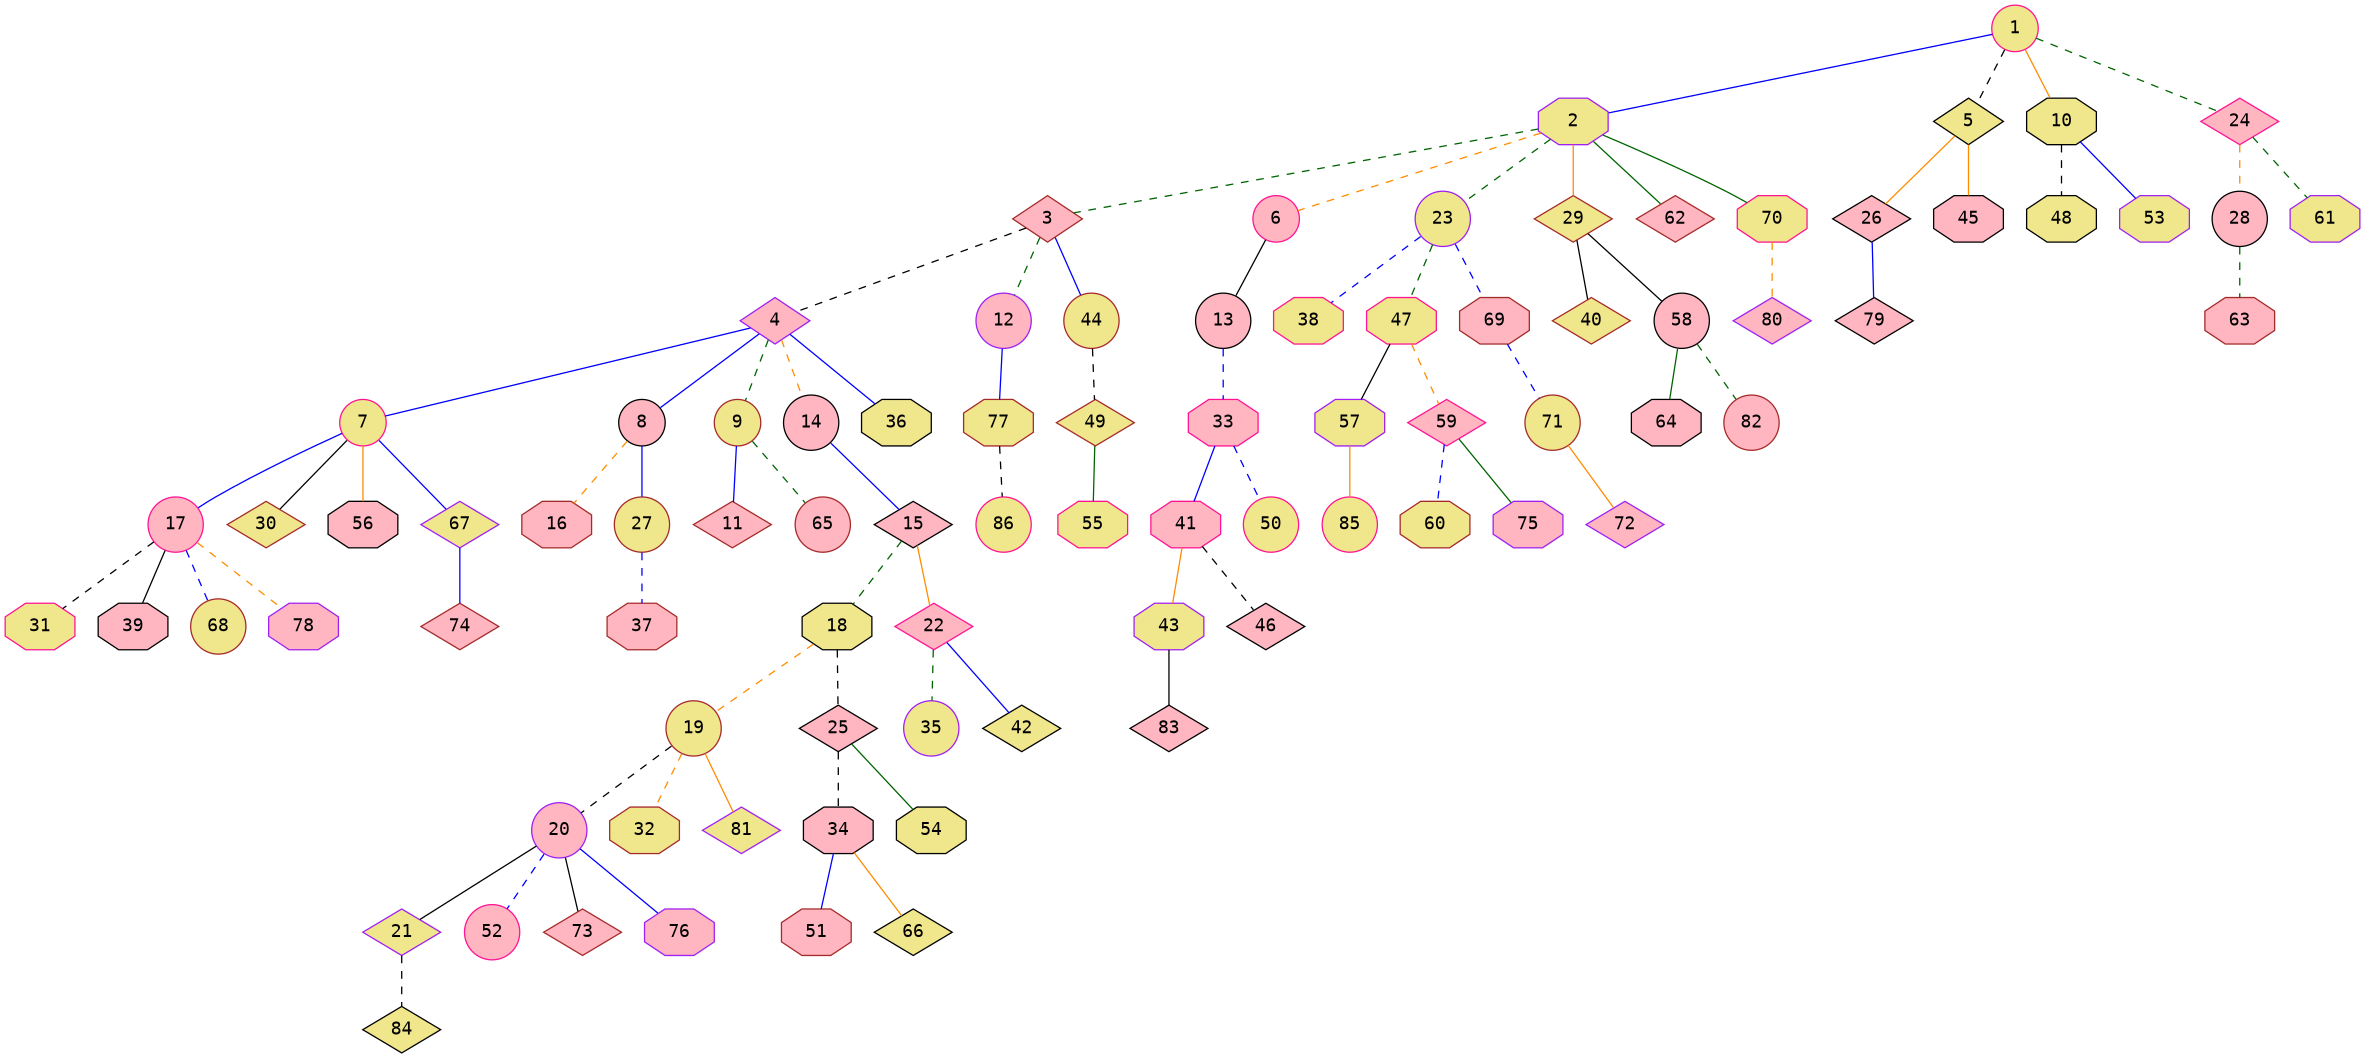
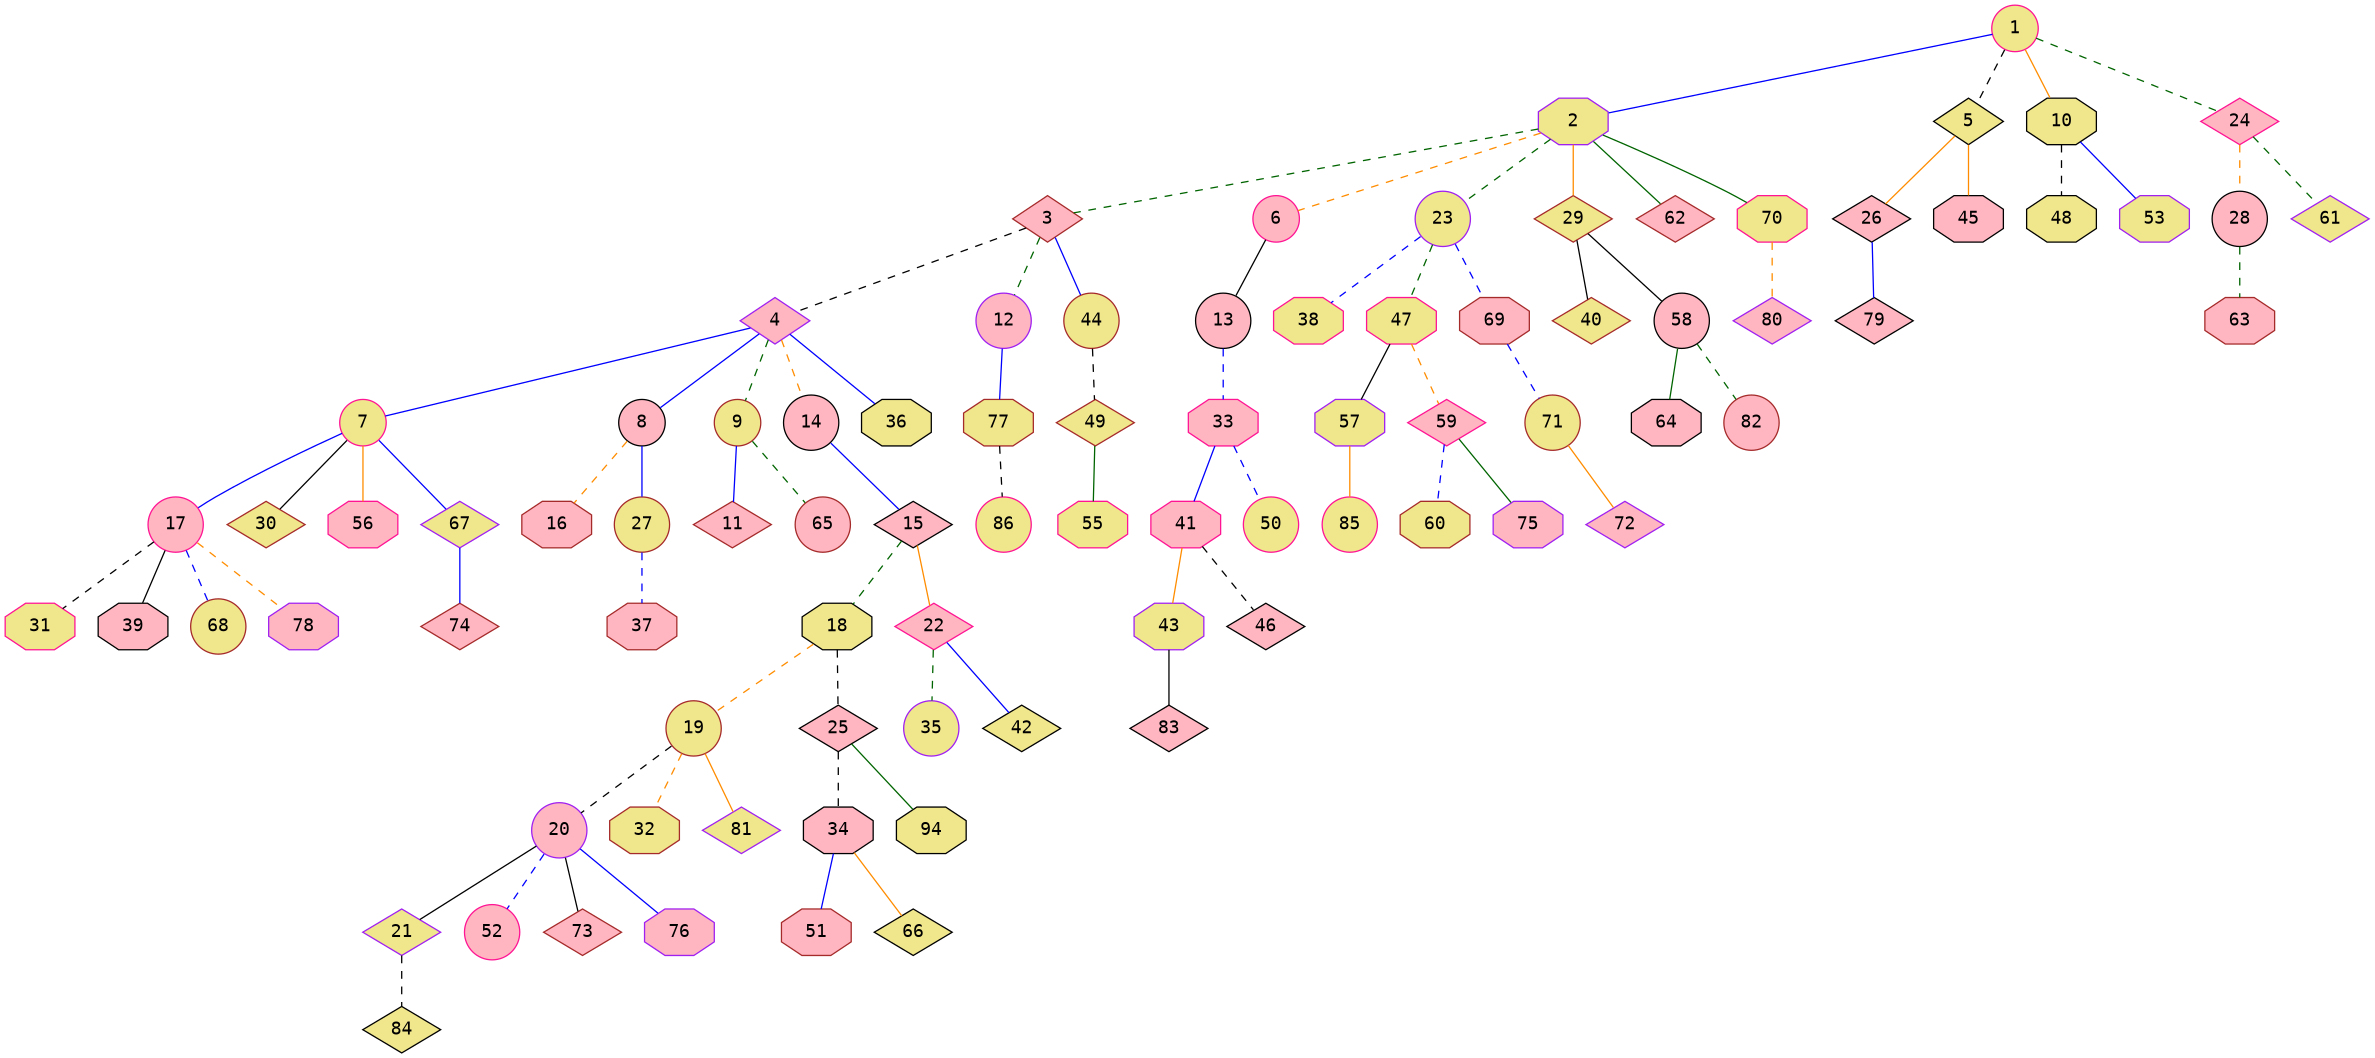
  graph {
    fontname="DejaVu Sans Mono"
    node [color=black fillcolor=lightpink fontname="DejaVu Sans Mono" shape=octagon style=filled]
    edge [color=blue fontname="DejaVu Sans Mono" style=solid]
    1 [color=deeppink fillcolor=khaki shape=circle]
    2 [color=purple fillcolor=khaki]
    5 [fillcolor=khaki shape=diamond]
    10 [fillcolor=khaki]
    24 [color=deeppink shape=diamond]
    3 [color=brown shape=diamond]
    6 [color=deeppink shape=circle]
    23 [color=purple fillcolor=khaki shape=circle]
    29 [color=brown fillcolor=khaki shape=diamond]
    62 [color=brown shape=diamond]
    70 [color=deeppink fillcolor=khaki]
    26 [shape=diamond]
    45
    48 [fillcolor=khaki]
    53 [color=purple fillcolor=khaki]
    28 [shape=circle]
-   61 [color=purple fillcolor=khaki]
+   61 [color=purple fillcolor=khaki shape=diamond]
    4 [color=purple shape=diamond]
    12 [color=purple shape=circle]
    44 [color=brown fillcolor=khaki shape=circle]
    13 [shape=circle]
    38 [color=deeppink fillcolor=khaki]
    47 [color=deeppink fillcolor=khaki]
    69 [color=brown]
    40 [color=brown fillcolor=khaki shape=diamond]
    58 [shape=circle]
    80 [color=purple shape=diamond]
    7 [color=deeppink fillcolor=khaki shape=circle]
    8 [shape=circle]
    9 [color=brown fillcolor=khaki shape=circle]
    14 [shape=circle]
    36 [fillcolor=khaki]
    77 [color=brown fillcolor=khaki]
    49 [color=brown fillcolor=khaki shape=diamond]
    17 [color=deeppink shape=circle]
    30 [color=brown fillcolor=khaki shape=diamond]
-   56
+   56 [color=deeppink]
    67 [color=purple fillcolor=khaki shape=diamond]
    16 [color=brown]
    27 [color=brown fillcolor=khaki shape=circle]
    11 [color=brown shape=diamond]
    65 [color=brown shape=circle]
    15 [shape=diamond]
    79 [shape=diamond]
    33 [color=deeppink]
    31 [color=deeppink fillcolor=khaki]
    39
    68 [color=brown fillcolor=khaki shape=circle]
    78 [color=purple]
    74 [color=brown shape=diamond]
    37 [color=brown]
    86 [color=deeppink fillcolor=khaki shape=circle]
    41 [color=deeppink]
    50 [color=deeppink fillcolor=khaki shape=circle]
    18 [fillcolor=khaki]
    22 [color=deeppink shape=diamond]
    19 [color=brown fillcolor=khaki shape=circle]
    25 [shape=diamond]
    35 [color=purple fillcolor=khaki shape=circle]
    42 [fillcolor=khaki shape=diamond]
    20 [color=purple shape=circle]
    32 [color=brown fillcolor=khaki]
    81 [color=purple fillcolor=khaki shape=diamond]
    34
-   54 [fillcolor=khaki]
+   54 [fillcolor=khaki label=94]
    21 [color=purple fillcolor=khaki shape=diamond]
    52 [color=deeppink shape=circle]
    73 [color=brown shape=diamond]
    76 [color=purple]
    84 [fillcolor=khaki shape=diamond]
    57 [color=purple fillcolor=khaki]
    59 [color=deeppink shape=diamond]
    71 [color=brown fillcolor=khaki shape=circle]
    63 [color=brown]
    51 [color=brown]
    66 [fillcolor=khaki shape=diamond]
    64
    82 [color=brown shape=circle]
    43 [color=purple fillcolor=khaki]
    46 [shape=diamond]
    83 [shape=diamond]
    55 [color=deeppink fillcolor=khaki]
    85 [color=deeppink fillcolor=khaki shape=circle]
    60 [color=brown fillcolor=khaki]
    75 [color=purple]
    72 [color=purple shape=diamond]
    1 -- 2
    1 -- 5 [color=black style=dashed]
    1 -- 10 [color=darkorange]
    1 -- 24 [color=darkgreen style=dashed]
    2 -- 3 [color=darkgreen style=dashed]
    2 -- 6 [color=darkorange style=dashed]
    2 -- 23 [color=darkgreen style=dashed]
    2 -- 29 [color=darkorange]
    2 -- 62 [color=darkgreen]
    2 -- 70 [color=darkgreen]
    5 -- 26 [color=darkorange]
    5 -- 45 [color=darkorange]
    10 -- 48 [color=black style=dashed]
    10 -- 53
    24 -- 28 [color=darkorange style=dashed]
    24 -- 61 [color=darkgreen style=dashed]
    3 -- 4 [color=black style=dashed]
    3 -- 12 [color=darkgreen style=dashed]
    3 -- 44
    6 -- 13 [color=black]
    23 -- 38 [style=dashed]
    23 -- 47 [color=darkgreen style=dashed]
    23 -- 69 [style=dashed]
    29 -- 40 [color=black]
    29 -- 58 [color=black]
    70 -- 80 [color=darkorange style=dashed]
    26 -- 79
    28 -- 63 [color=darkgreen style=dashed]
    4 -- 7
    4 -- 8
    4 -- 9 [color=darkgreen style=dashed]
    4 -- 14 [color=darkorange style=dashed]
    4 -- 36
    12 -- 77
    44 -- 49 [color=black style=dashed]
    13 -- 33 [style=dashed]
    47 -- 57 [color=black]
    47 -- 59 [color=darkorange style=dashed]
    69 -- 71 [style=dashed]
    58 -- 64 [color=darkgreen]
    58 -- 82 [color=darkgreen style=dashed]
    7 -- 17
    7 -- 30 [color=black]
    7 -- 56 [color=darkorange]
    7 -- 67
    8 -- 16 [color=darkorange style=dashed]
    8 -- 27
    9 -- 11
    9 -- 65 [color=darkgreen style=dashed]
    14 -- 15
    77 -- 86 [color=black style=dashed]
    49 -- 55 [color=darkgreen]
    17 -- 31 [color=black style=dashed]
    17 -- 39 [color=black]
    17 -- 68 [style=dashed]
    17 -- 78 [color=darkorange style=dashed]
    67 -- 74
    27 -- 37 [style=dashed]
    15 -- 18 [color=darkgreen style=dashed]
    15 -- 22 [color=darkorange]
    33 -- 41
    33 -- 50 [style=dashed]
    41 -- 43 [color=darkorange]
    41 -- 46 [color=black style=dashed]
    18 -- 19 [color=darkorange style=dashed]
    18 -- 25 [color=black style=dashed]
    22 -- 35 [color=darkgreen style=dashed]
    22 -- 42
    19 -- 20 [color=black style=dashed]
    19 -- 32 [color=darkorange style=dashed]
    19 -- 81 [color=darkorange]
    25 -- 34 [color=black style=dashed]
    25 -- 54 [color=darkgreen]
    20 -- 21 [color=black]
    20 -- 52 [style=dashed]
    20 -- 73 [color=black]
    20 -- 76
    34 -- 51
    34 -- 66 [color=darkorange]
    21 -- 84 [color=black style=dashed]
    57 -- 85 [color=darkorange]
    59 -- 60 [style=dashed]
    59 -- 75 [color=darkgreen]
    71 -- 72 [color=darkorange]
    43 -- 83 [color=black]
  }
